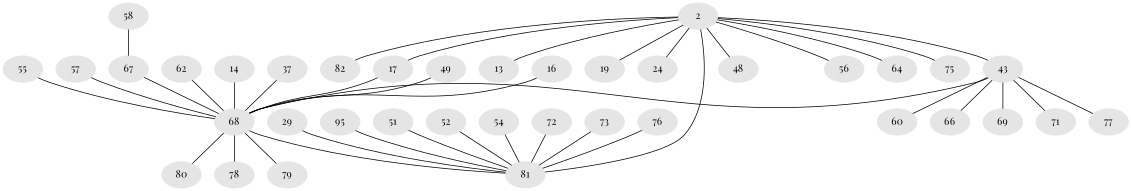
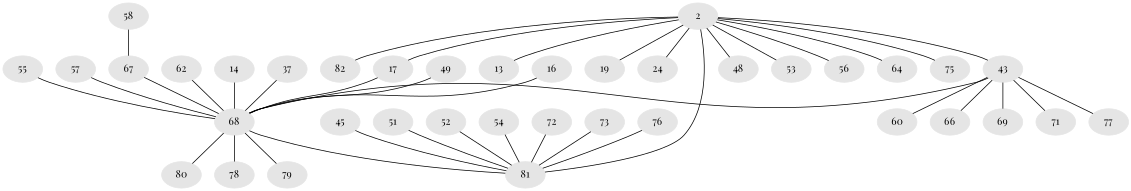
  graph {
    fontname="Playfair Display"
    node [color=gray90 fontname="Playfair Display" style=filled]
    edge [fontname="Playfair Display"]
    2
    13
    17 [super="+1"]
    19
    24
    n6 [label=43 super="+6+22+5+10+28+31+32"]
    48
+   53
    56
    64
    75
    81 [super="+20+33+35+11"]
    82 [super="+65"]
    68 [super="+3"]
    60
    66
    69
    71 [super="+26+47"]
    77
    78 [super="+74"]
    79 [super="+30"]
    80
    14
    16
-   29
    37
-   45 [label=95]
+   45
    49 [super="+42"]
    51
    52
    54
    55
    57
    67 [super="+41"]
    58
    62
    72 [super="+25+46+27+34+40+63+70"]
    73 [super="+18+39+61"]
    76
    2 -- 13
    2 -- 17
    2 -- 19
    2 -- 24
    2 -- n6
    2 -- 48
+   2 -- 53
    2 -- 56
    2 -- 64
    2 -- 75
    2 -- 81 [weight=3]
    2 -- 82
    17 -- 68
    n6 -- 68 [weight=2]
    n6 -- 60
    n6 -- 66
    n6 -- 69
    n6 -- 71
    n6 -- 77
    68 -- 81
    68 -- 78
    68 -- 79
    68 -- 80
    14 -- 68
    16 -- 68
-   29 -- 81
    37 -- 68
    45 -- 81
    49 -- 68
    51 -- 81
    52 -- 81
    54 -- 81
    55 -- 68
    57 -- 68
    67 -- 68 [weight=2]
    58 -- 67
    62 -- 68
    72 -- 81
    73 -- 81
    76 -- 81
  }
